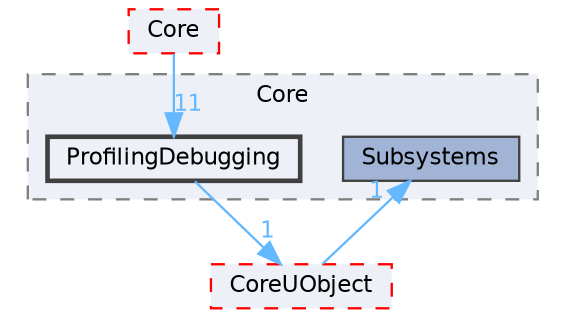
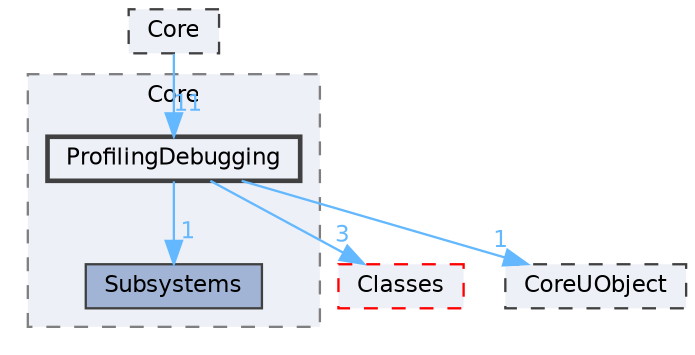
  digraph {
    compound=true
    node [color=red fillcolor="#edf0f7" fontname=Helvetica fontsize=10 shape=box style="filled,dashed"]
    edge [color=steelblue1 fontcolor=steelblue1 fontname=Helvetica fontsize=10 headlabel=1 labeldistance=1.5 labelfontname=Helvetica labelfontsize=10]
    n1 [color=grey25 fillcolor="#a2b4d6" height=0.2 label=Subsystems style=filled width=0.4]
    n2 [color=grey25 height=0.2 label=ProfilingDebugging style="filled,bold" width=0.4]
-   n4 [height=0.2 label=CoreUObject width=0.4]
-   n5 [height=0.2 label=Core width=0.4]
+   n3 [height=0.2 label=Classes width=0.4]
+   n4 [color=grey25 height=0.2 label=CoreUObject width=0.4]
+   n5 [color=grey25 height=0.2 label=Core width=0.4]
    subgraph cluster_1 {
      bgcolor="#edf0f7"
      fontname=Helvetica
      fontsize=10
      label=Core
      pencolor=grey50
      style="filled,dashed"
      n1
      n2
    }
-   n4 -> n1
+   n2 -> n1
+   n2 -> n3 [headlabel=3]
    n2 -> n4
    n5 -> n2 [headlabel=11]
  }
